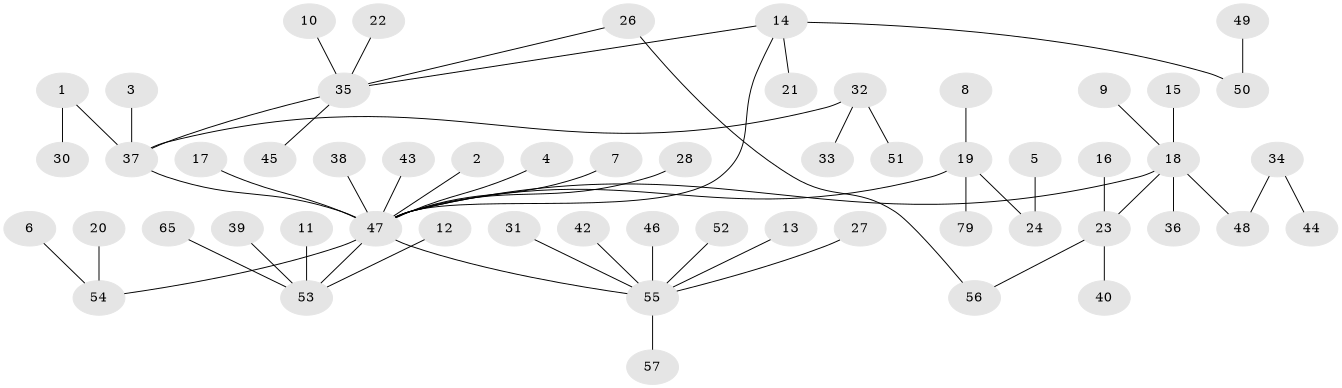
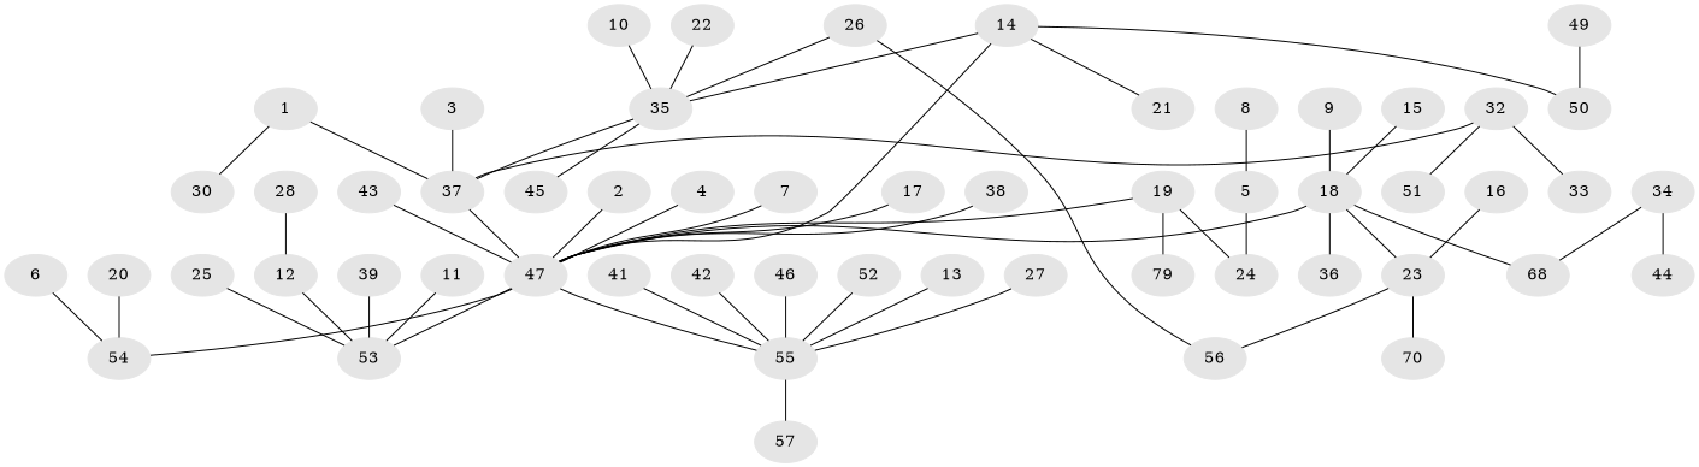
  graph {
    node [color=gray90 style=filled]
    edge [weight=1.0]
    1
    30
    37
    47
    2
    54
    53
    55
    3
    4
    5
    24
    6
    7
    8
    19
    n17 [label=79]
    9
    18
    23
    36
-   48
+   48 [label=68]
    10
    35
    45
    11
    12
    13
    57
    14
    21
    50
    15
    16
-   40
+   40 [label=70]
    56
    17
    20
    22
-   25 [label=65]
+   25
    26
    27
    28
-   31
+   31 [label=41]
    32
    33
    51
    34
    44
    38
    39
    42
    43
    46
    49
    52
    1 -- 30
    1 -- 37
    37 -- 47
    47 -- 54
    47 -- 53
    47 -- 55
    2 -- 47
    55 -- 57
    3 -- 37
    4 -- 47
    5 -- 24
    6 -- 54
    7 -- 47
-   8 -- 19
+   8 -- 5
    19 -- 47
    19 -- 24
    19 -- n17
    9 -- 18
    18 -- 47
    18 -- 23
    18 -- 36
    18 -- 48
    23 -- 40
    23 -- 56
    10 -- 35
    35 -- 37
    35 -- 45
    11 -- 53
    12 -- 53
    13 -- 55
    14 -- 47
    14 -- 35
    14 -- 21
    14 -- 50
    15 -- 18
    16 -- 23
    17 -- 47
    20 -- 54
    22 -- 35
    25 -- 53
    26 -- 35
    26 -- 56
    27 -- 55
-   28 -- 47
+   28 -- 12
    31 -- 55
    32 -- 37
    32 -- 33
    32 -- 51
    34 -- 48
    34 -- 44
    38 -- 47
    39 -- 53
    42 -- 55
    43 -- 47
    46 -- 55
    49 -- 50
    52 -- 55
  }
